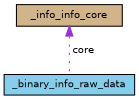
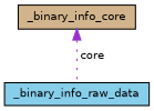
  digraph {
    node [color=black fontname=Helvetica fontsize=10 shape=record style=filled]
    n1 [fillcolor=skyblue fontcolor=black height=0.2 label=_binary_info_raw_data width=0.4]
-   n2 [fillcolor=tan height=0.2 label=_info_info_core width=0.4]
+   n2 [fillcolor=tan height=0.2 label=_binary_info_core width=0.4]
    n2 -> n1 [color=darkorchid3 dir=back fontname=Helvetica fontsize=10 label=" core" labelfontname=Helvetica labelfontsize=10 style=dotted]
  }
